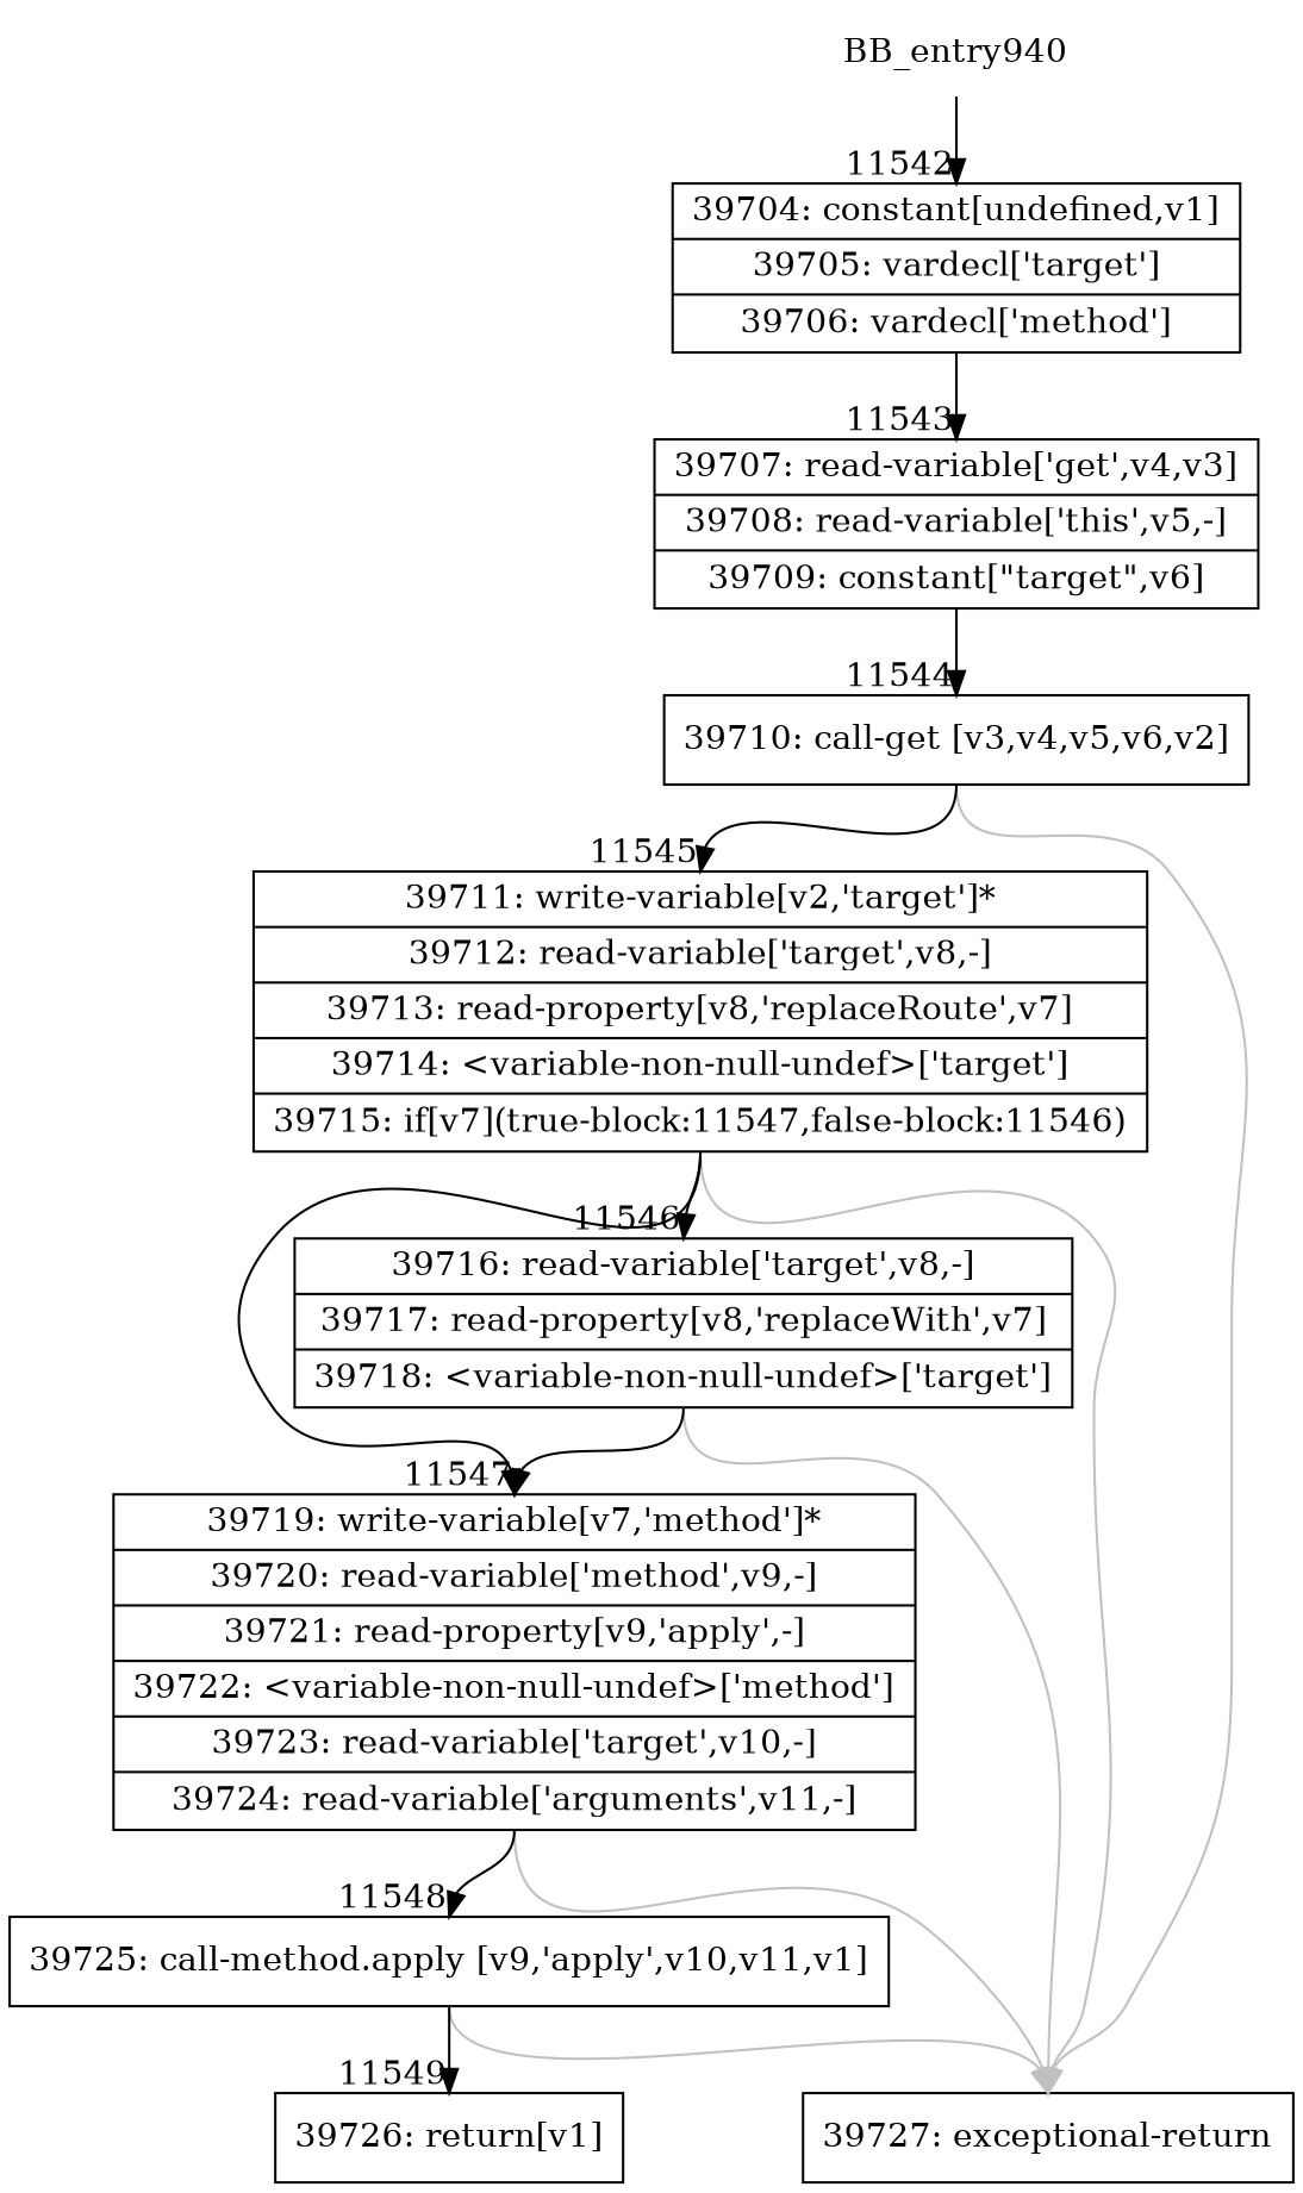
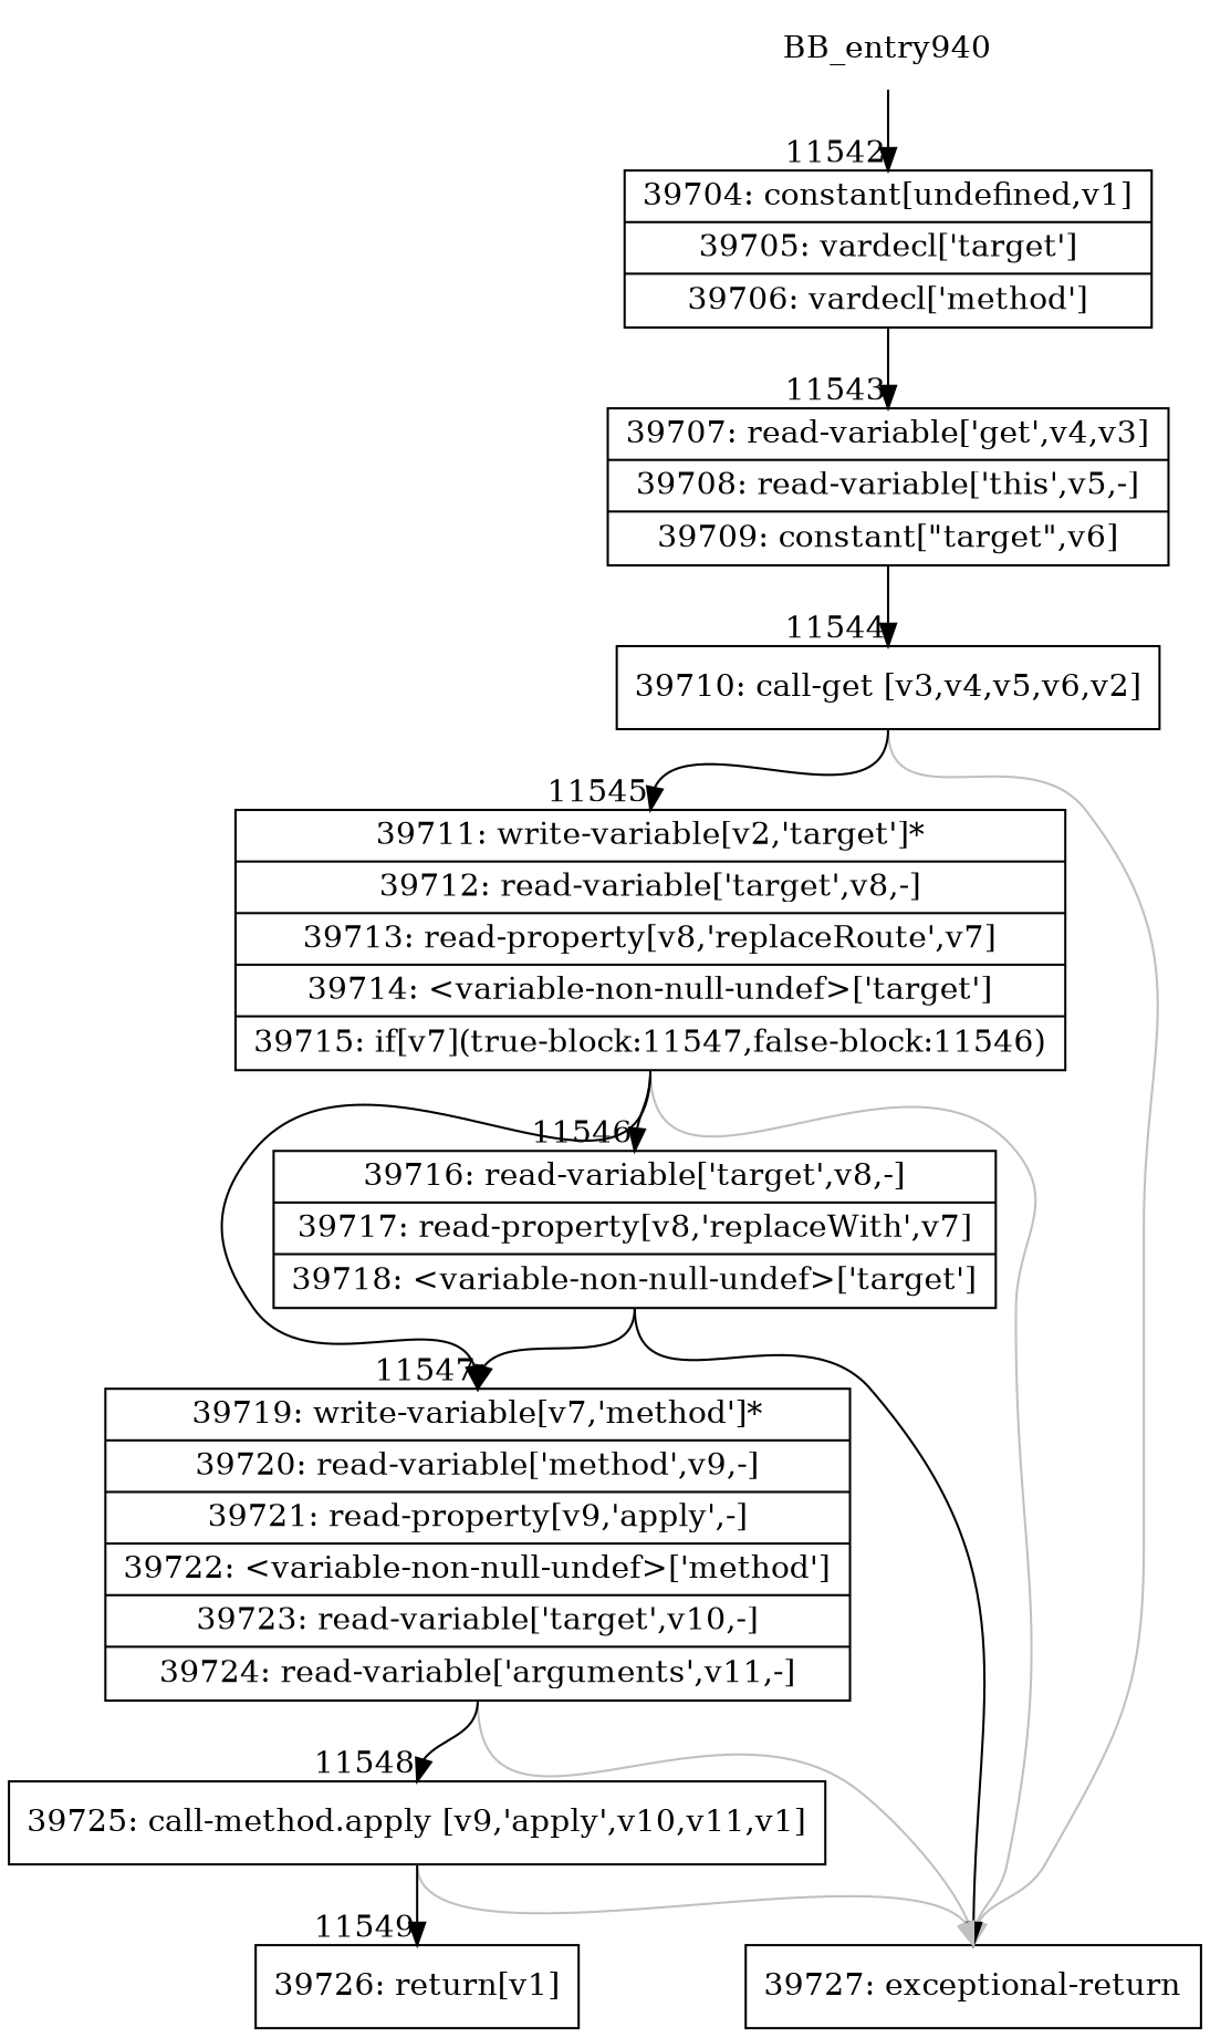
  digraph {
    rankdir=TD
    node [shape=record]
    edge [headport=n tailport=s]
    n1 [label=BB_entry940 shape=none]
    n2 [label="{39704: constant[undefined,v1]|39705: vardecl['target']|39706: vardecl['method']}"]
    n3 [label="{39707: read-variable['get',v4,v3]|39708: read-variable['this',v5,-]|39709: constant[\"target\",v6]}"]
    n4 [label="{39710: call-get [v3,v4,v5,v6,v2]}"]
    n5 [label="{39727: exceptional-return}"]
    n6 [label="{39711: write-variable[v2,'target']*|39712: read-variable['target',v8,-]|39713: read-property[v8,'replaceRoute',v7]|39714: \<variable-non-null-undef\>['target']|39715: if[v7](true-block:11547,false-block:11546)}"]
    n7 [label="{39719: write-variable[v7,'method']*|39720: read-variable['method',v9,-]|39721: read-property[v9,'apply',-]|39722: \<variable-non-null-undef\>['method']|39723: read-variable['target',v10,-]|39724: read-variable['arguments',v11,-]}"]
    n8 [label="{39716: read-variable['target',v8,-]|39717: read-property[v8,'replaceWith',v7]|39718: \<variable-non-null-undef\>['target']}"]
    n9 [label="{39725: call-method.apply [v9,'apply',v10,v11,v1]}"]
    n10 [label="{39726: return[v1]}"]
    n1 -> n2 [headlabel="    11542"]
    n2 -> n3 [headlabel="      11543"]
    n3 -> n4 [headlabel="      11544"]
    n4 -> n5 [color=gray]
    n4 -> n6 [headlabel="      11545"]
    n6 -> n5 [color=gray]
    n6 -> n7 [headlabel="      11547"]
    n6 -> n8 [headlabel="      11546"]
    n7 -> n5 [color=gray]
    n7 -> n9 [headlabel="      11548"]
-   n8 -> n5 [color=gray]
+   n8 -> n5 [color=black]
    n8 -> n7
    n9 -> n5 [color=gray]
    n9 -> n10 [headlabel="      11549"]
  }
